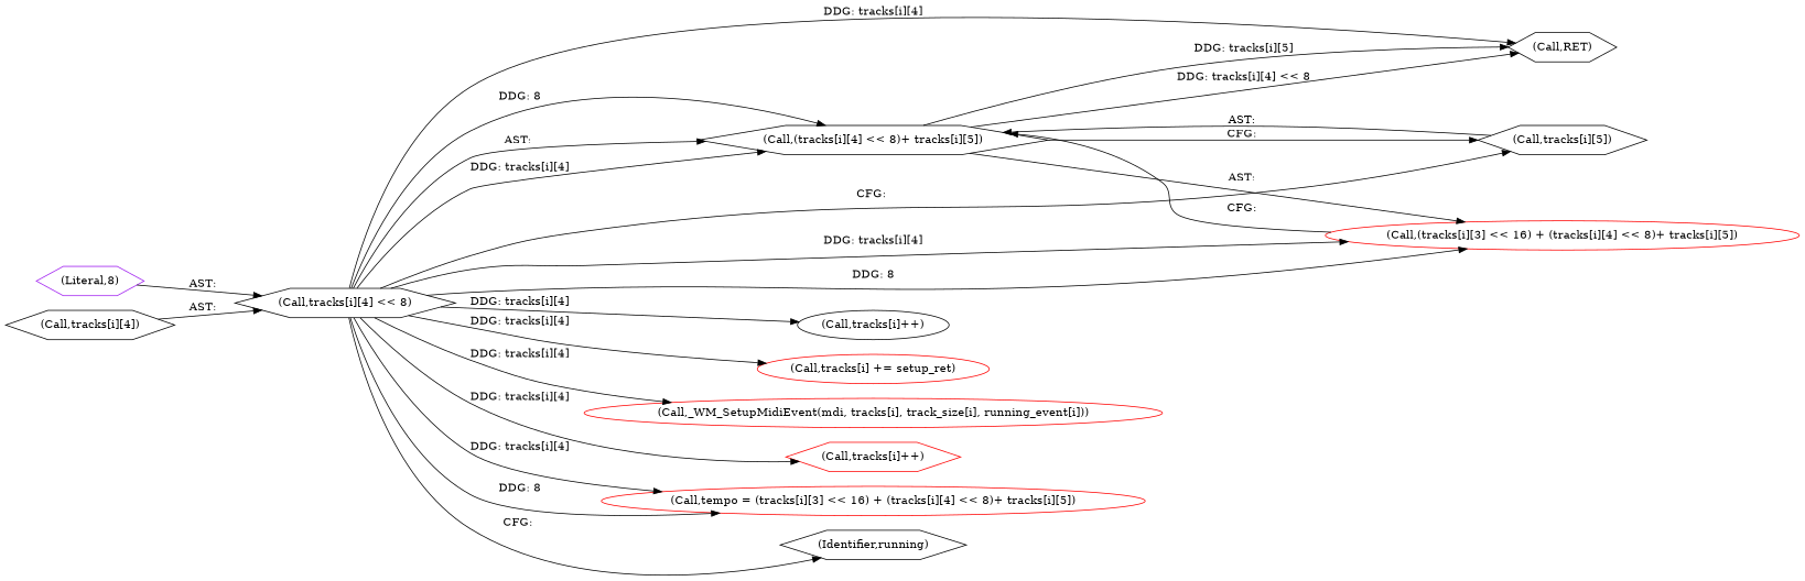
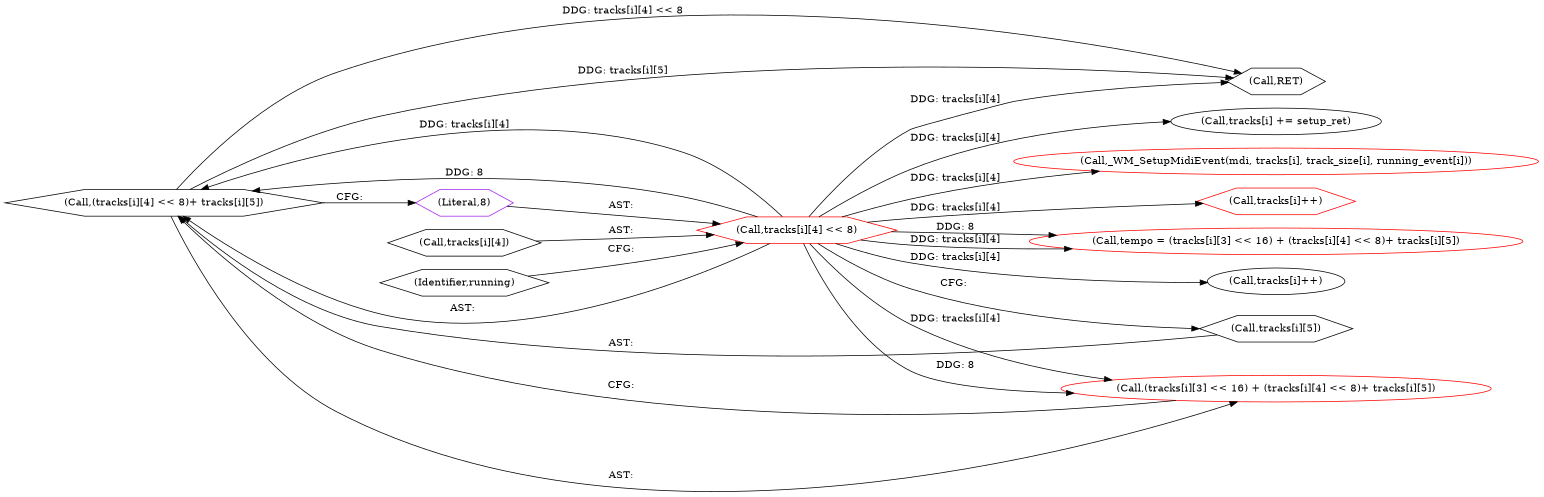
  digraph {
    rankdir=LR
    node [color=black shape=hexagon]
    n1 [label="(Call,(tracks[i][4] << 8)+ tracks[i][5])"]
    n2 [label="(Call,RET)"]
    n3 [label="(Call,tracks[i][5])"]
    n4 [color=red label="(Call,(tracks[i][3] << 16) + (tracks[i][4] << 8)+ tracks[i][5])" shape=ellipse]
-   n5 [label="(Call,tracks[i][4] << 8)"]
+   n5 [color=red label="(Call,tracks[i][4] << 8)"]
    n6 [label="(Call,tracks[i]++)" shape=ellipse]
-   n7 [color=red label="(Call,tracks[i] += setup_ret)" shape=ellipse]
+   n7 [label="(Call,tracks[i] += setup_ret)" shape=ellipse]
    n8 [color=red label="(Call,_WM_SetupMidiEvent(mdi, tracks[i], track_size[i], running_event[i]))" shape=ellipse]
    n9 [color=red label="(Call,tracks[i]++)"]
    n10 [color=red label="(Call,tempo = (tracks[i][3] << 16) + (tracks[i][4] << 8)+ tracks[i][5])" shape=ellipse]
    n11 [color=purple label="(Literal,8)"]
    n12 [label="(Call,tracks[i][4])"]
    n13 [label="(Identifier,running)"]
    n1 -> n2 [label="DDG: tracks[i][4] << 8"]
    n1 -> n2 [label="DDG: tracks[i][5]"]
-   n1 -> n3 [label="CFG: "]
+   n1 -> n11 [label="CFG: "]
    n1 -> n4 [label="AST: "]
    n3 -> n1 [label="AST: "]
    n4 -> n1 [label="CFG: "]
    n5 -> n1 [label="AST: "]
    n5 -> n1 [label="DDG: tracks[i][4]"]
    n5 -> n1 [label="DDG: 8"]
    n5 -> n2 [label="DDG: tracks[i][4]"]
    n5 -> n3 [label="CFG: "]
    n5 -> n4 [label="DDG: tracks[i][4]"]
    n5 -> n4 [label="DDG: 8"]
    n5 -> n6 [label="DDG: tracks[i][4]"]
    n5 -> n7 [label="DDG: tracks[i][4]"]
    n5 -> n8 [label="DDG: tracks[i][4]"]
    n5 -> n9 [label="DDG: tracks[i][4]"]
    n5 -> n10 [label="DDG: tracks[i][4]"]
    n5 -> n10 [label="DDG: 8"]
    n11 -> n5 [label="AST: "]
    n12 -> n5 [label="AST: "]
-   n5 -> n13 [label="CFG: "]
+   n13 -> n5 [label="CFG: "]
  }
